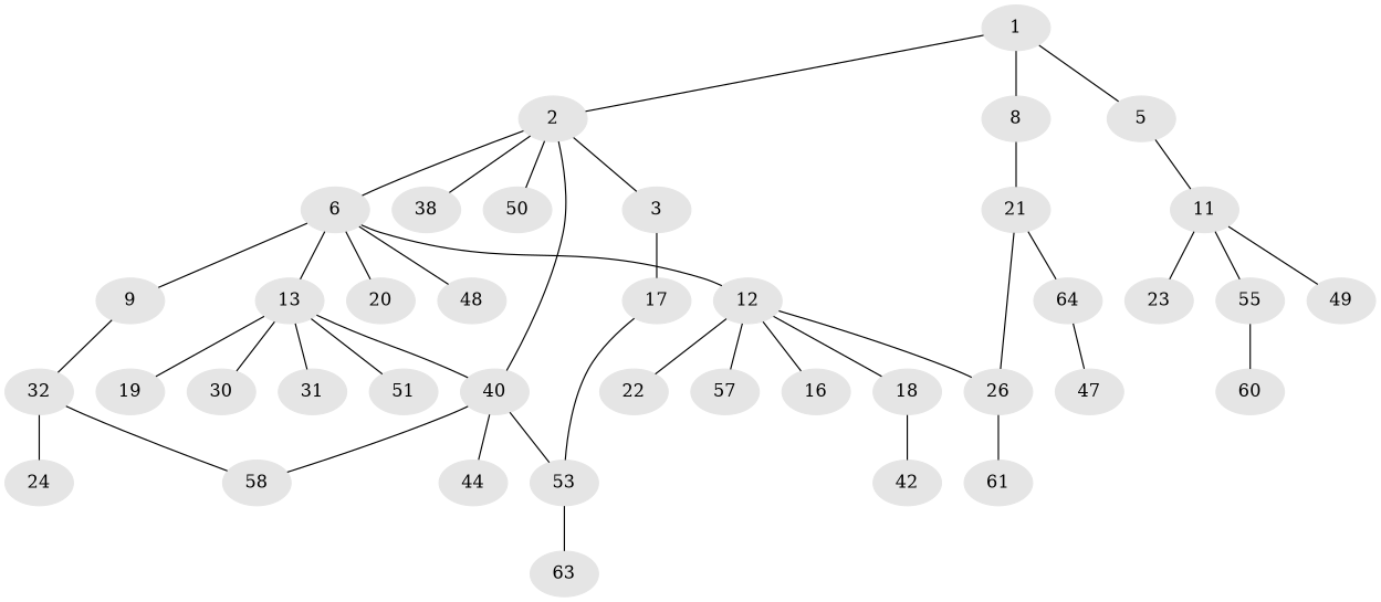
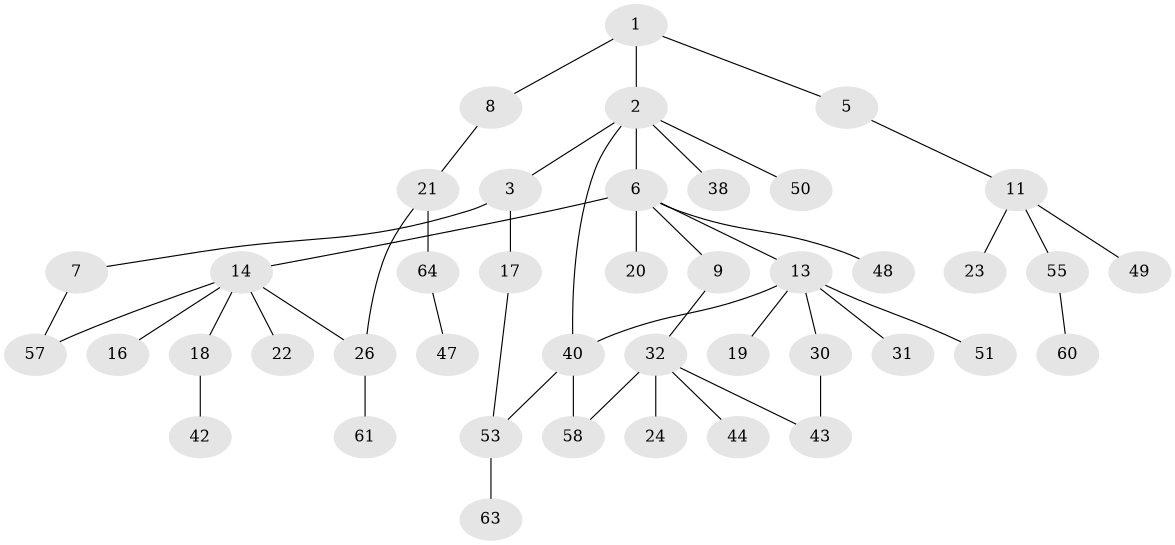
  graph {
    node [color=gray90 style=filled]
    1 [super="+4"]
    2 [super="+25"]
    5
    8 [super="+15"]
    3 [super="+10"]
    6 [super="+35"]
    38
    40
    50 [super="+56"]
    11 [super="+39"]
    21 [super="+41"]
+   7 [super="+45"]
    17 [super="+54"]
    20 [super="+59"]
    9 [super="+33"]
    13 [super="+52"]
-   14 [super="+34" label=12]
+   14 [super="+34"]
    48
    58
    53 [super="+62"]
    57
    23
    55
    49
    n25 [label=32 super="+28"]
    19
    30 [super="+36"]
    31
    51
    16
    18 [super="+32"]
    22 [super="+37"]
    26 [super="+29"]
    64 [super="+65"]
    24 [super="+27"]
+   43 [super="+46"]
    44
    60
    42
    61
    63
    47
    1 -- 2
    1 -- 5
    1 -- 8
    2 -- 3
    2 -- 6
    2 -- 38
    2 -- 40
    2 -- 50
    5 -- 11
    8 -- 21
+   3 -- 7
    3 -- 17
    6 -- 20
    6 -- 9
    6 -- 13
    6 -- 14
    6 -- 48
    40 -- 58
    40 -- 53
    11 -- 23
    11 -- 55
    11 -- 49
    21 -- 26
    21 -- 64
+   7 -- 57
    17 -- 53
    9 -- n25
    13 -- 40
    13 -- 19
    13 -- 30
    13 -- 31
    13 -- 51
    14 -- 57
    14 -- 16
    14 -- 18
    14 -- 22
    14 -- 26
    53 -- 63
    55 -- 60
    n25 -- 58
    n25 -- 24
-   40 -- 44
+   n25 -- 43
+   n25 -- 44
+   30 -- 43
    18 -- 42
    26 -- 61
    64 -- 47
  }
